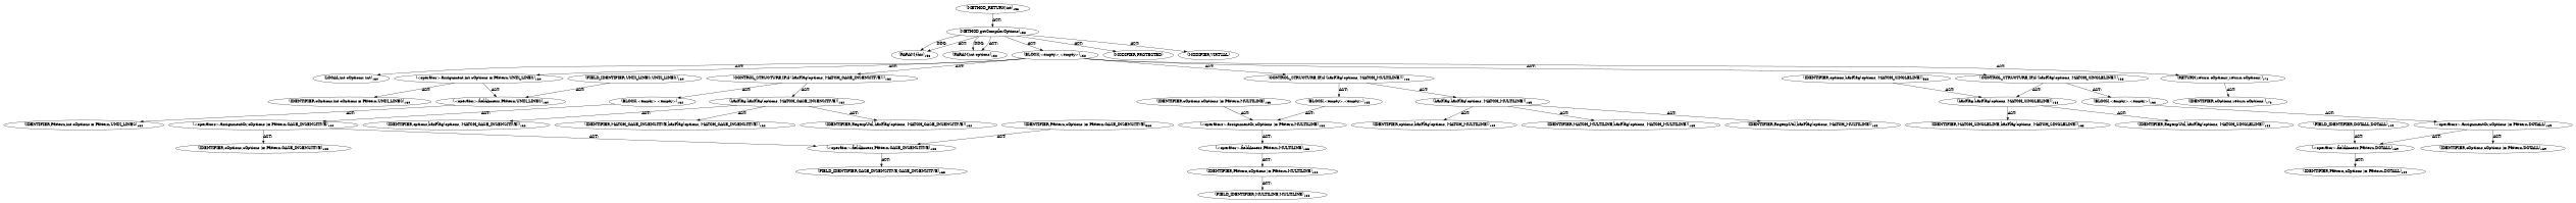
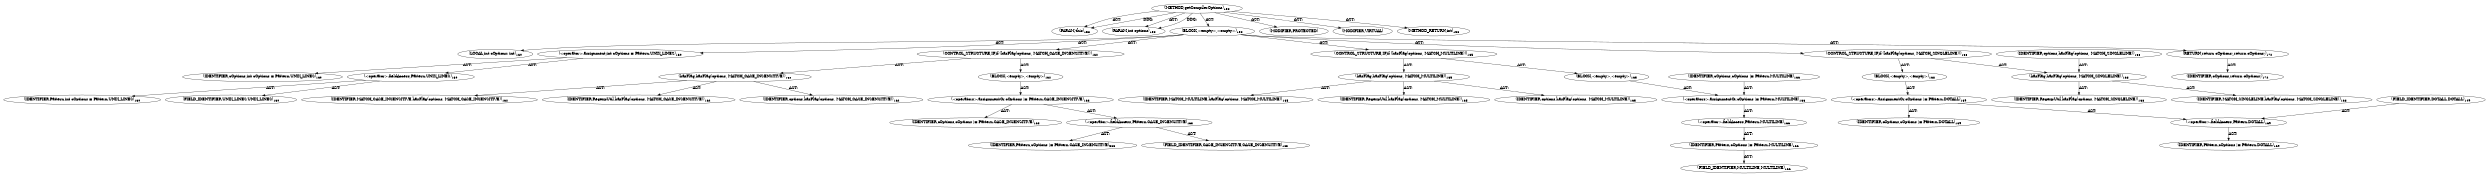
  digraph {
    n1 [label=<(METHOD,getCompilerOptions)<SUB>158</SUB>>]
    n2 [label=<(PARAM,this)<SUB>158</SUB>>]
    n3 [label=<(PARAM,int options)<SUB>158</SUB>>]
    n4 [label=<(BLOCK,&lt;empty&gt;,&lt;empty&gt;)<SUB>158</SUB>>]
    n5 [label=<(MODIFIER,PROTECTED)>]
    n6 [label=<(MODIFIER,VIRTUAL)>]
    n7 [label=<(METHOD_RETURN,int)<SUB>158</SUB>>]
    n8 [label=<(LOCAL,int cOptions: int)<SUB>160</SUB>>]
    n9 [label=<(&lt;operator&gt;.assignment,int cOptions = Pattern.UNIX_LINES)<SUB>160</SUB>>]
    n10 [label=<(CONTROL_STRUCTURE,IF,if (hasFlag(options, MATCH_CASE_INSENSITIVE)))<SUB>162</SUB>>]
    n11 [label=<(CONTROL_STRUCTURE,IF,if (hasFlag(options, MATCH_MULTILINE)))<SUB>165</SUB>>]
    n12 [label=<(CONTROL_STRUCTURE,IF,if (hasFlag(options, MATCH_SINGLELINE)))<SUB>168</SUB>>]
    n13 [label=<(RETURN,return cOptions;,return cOptions;)<SUB>172</SUB>>]
    n14 [label=<(IDENTIFIER,cOptions,int cOptions = Pattern.UNIX_LINES)<SUB>160</SUB>>]
    n15 [label=<(&lt;operator&gt;.fieldAccess,Pattern.UNIX_LINES)<SUB>160</SUB>>]
    n16 [label=<(hasFlag,hasFlag(options, MATCH_CASE_INSENSITIVE))<SUB>162</SUB>>]
    n17 [label=<(BLOCK,&lt;empty&gt;,&lt;empty&gt;)<SUB>162</SUB>>]
    n18 [label=<(hasFlag,hasFlag(options, MATCH_MULTILINE))<SUB>165</SUB>>]
    n19 [label=<(BLOCK,&lt;empty&gt;,&lt;empty&gt;)<SUB>165</SUB>>]
    n20 [label=<(hasFlag,hasFlag(options, MATCH_SINGLELINE))<SUB>168</SUB>>]
    n21 [label=<(BLOCK,&lt;empty&gt;,&lt;empty&gt;)<SUB>168</SUB>>]
    n22 [label=<(IDENTIFIER,cOptions,return cOptions;)<SUB>172</SUB>>]
    n23 [label=<(IDENTIFIER,Pattern,int cOptions = Pattern.UNIX_LINES)<SUB>160</SUB>>]
    n24 [label=<(FIELD_IDENTIFIER,UNIX_LINES,UNIX_LINES)<SUB>160</SUB>>]
    n25 [label=<(IDENTIFIER,RegexpUtil,hasFlag(options, MATCH_CASE_INSENSITIVE))<SUB>162</SUB>>]
    n26 [label=<(IDENTIFIER,options,hasFlag(options, MATCH_CASE_INSENSITIVE))<SUB>162</SUB>>]
    n27 [label=<(IDENTIFIER,MATCH_CASE_INSENSITIVE,hasFlag(options, MATCH_CASE_INSENSITIVE))<SUB>162</SUB>>]
    n28 [label=<(&lt;operators&gt;.assignmentOr,cOptions |= Pattern.CASE_INSENSITIVE)<SUB>163</SUB>>]
    n29 [label=<(IDENTIFIER,cOptions,cOptions |= Pattern.CASE_INSENSITIVE)<SUB>163</SUB>>]
    n30 [label=<(&lt;operator&gt;.fieldAccess,Pattern.CASE_INSENSITIVE)<SUB>163</SUB>>]
    n31 [label=<(IDENTIFIER,Pattern,cOptions |= Pattern.CASE_INSENSITIVE)<SUB>563</SUB>>]
    n32 [label=<(FIELD_IDENTIFIER,CASE_INSENSITIVE,CASE_INSENSITIVE)<SUB>163</SUB>>]
    n33 [label=<(IDENTIFIER,RegexpUtil,hasFlag(options, MATCH_MULTILINE))<SUB>165</SUB>>]
    n34 [label=<(IDENTIFIER,options,hasFlag(options, MATCH_MULTILINE))<SUB>165</SUB>>]
    n35 [label=<(IDENTIFIER,MATCH_MULTILINE,hasFlag(options, MATCH_MULTILINE))<SUB>165</SUB>>]
    n36 [label=<(&lt;operators&gt;.assignmentOr,cOptions |= Pattern.MULTILINE)<SUB>166</SUB>>]
    n37 [label=<(&lt;operator&gt;.fieldAccess,Pattern.MULTILINE)<SUB>166</SUB>>]
    n38 [label=<(IDENTIFIER,cOptions,cOptions |= Pattern.MULTILINE)<SUB>166</SUB>>]
    n39 [label=<(IDENTIFIER,Pattern,cOptions |= Pattern.MULTILINE)<SUB>166</SUB>>]
    n40 [label=<(FIELD_IDENTIFIER,MULTILINE,MULTILINE)<SUB>166</SUB>>]
    n41 [label=<(IDENTIFIER,RegexpUtil,hasFlag(options, MATCH_SINGLELINE))<SUB>168</SUB>>]
    n42 [label=<(IDENTIFIER,MATCH_SINGLELINE,hasFlag(options, MATCH_SINGLELINE))<SUB>168</SUB>>]
    n43 [label=<(&lt;operators&gt;.assignmentOr,cOptions |= Pattern.DOTALL)<SUB>169</SUB>>]
-   n44 [label=<(IDENTIFIER,options,hasFlag(options, MATCH_SINGLELINE))<SUB>568</SUB>>]
+   n44 [label=<(IDENTIFIER,options,hasFlag(options, MATCH_SINGLELINE))<SUB>168</SUB>>]
    n45 [label=<(IDENTIFIER,cOptions,cOptions |= Pattern.DOTALL)<SUB>169</SUB>>]
    n46 [label=<(&lt;operator&gt;.fieldAccess,Pattern.DOTALL)<SUB>169</SUB>>]
    n47 [label=<(IDENTIFIER,Pattern,cOptions |= Pattern.DOTALL)<SUB>169</SUB>>]
    n48 [label=<(FIELD_IDENTIFIER,DOTALL,DOTALL)<SUB>149</SUB>>]
    n1 -> n2 [label="AST: "]
    n1 -> n2 [label="DDG: "]
    n1 -> n3 [label="AST: "]
    n1 -> n3 [label="DDG: "]
    n1 -> n4 [label="AST: "]
    n1 -> n5 [label="AST: "]
    n1 -> n6 [label="AST: "]
-   n7 -> n1 [label="AST: "]
+   n1 -> n7 [label="AST: "]
    n4 -> n8 [label="AST: "]
    n4 -> n9 [label="AST: "]
    n4 -> n10 [label="AST: "]
    n4 -> n11 [label="AST: "]
    n4 -> n12 [label="AST: "]
    n4 -> n13 [label="AST: "]
    n9 -> n14 [label="AST: "]
    n9 -> n15 [label="AST: "]
    n10 -> n16 [label="AST: "]
    n10 -> n17 [label="AST: "]
    n11 -> n18 [label="AST: "]
    n11 -> n19 [label="AST: "]
    n12 -> n20 [label="AST: "]
    n12 -> n21 [label="AST: "]
    n13 -> n22 [label="AST: "]
    n15 -> n23 [label="AST: "]
-   n24 -> n15 [label="AST: "]
+   n15 -> n24 [label="AST: "]
    n16 -> n25 [label="AST: "]
    n16 -> n26 [label="AST: "]
    n16 -> n27 [label="AST: "]
    n17 -> n28 [label="AST: "]
    n18 -> n33 [label="AST: "]
    n18 -> n34 [label="AST: "]
    n18 -> n35 [label="AST: "]
    n19 -> n36 [label="AST: "]
    n20 -> n41 [label="AST: "]
    n20 -> n42 [label="AST: "]
    n21 -> n43 [label="AST: "]
    n28 -> n29 [label="AST: "]
    n28 -> n30 [label="AST: "]
-   n31 -> n30 [label="AST: "]
+   n30 -> n31 [label="AST: "]
    n30 -> n32 [label="AST: "]
    n36 -> n37 [label="AST: "]
    n37 -> n39 [label="AST: "]
    n38 -> n36 [label="AST: "]
    n39 -> n40 [label="AST: "]
    n43 -> n45 [label="AST: "]
    n43 -> n46 [label="AST: "]
    n44 -> n20 [label="AST: "]
    n46 -> n47 [label="AST: "]
    n48 -> n46 [label="AST: "]
  }
